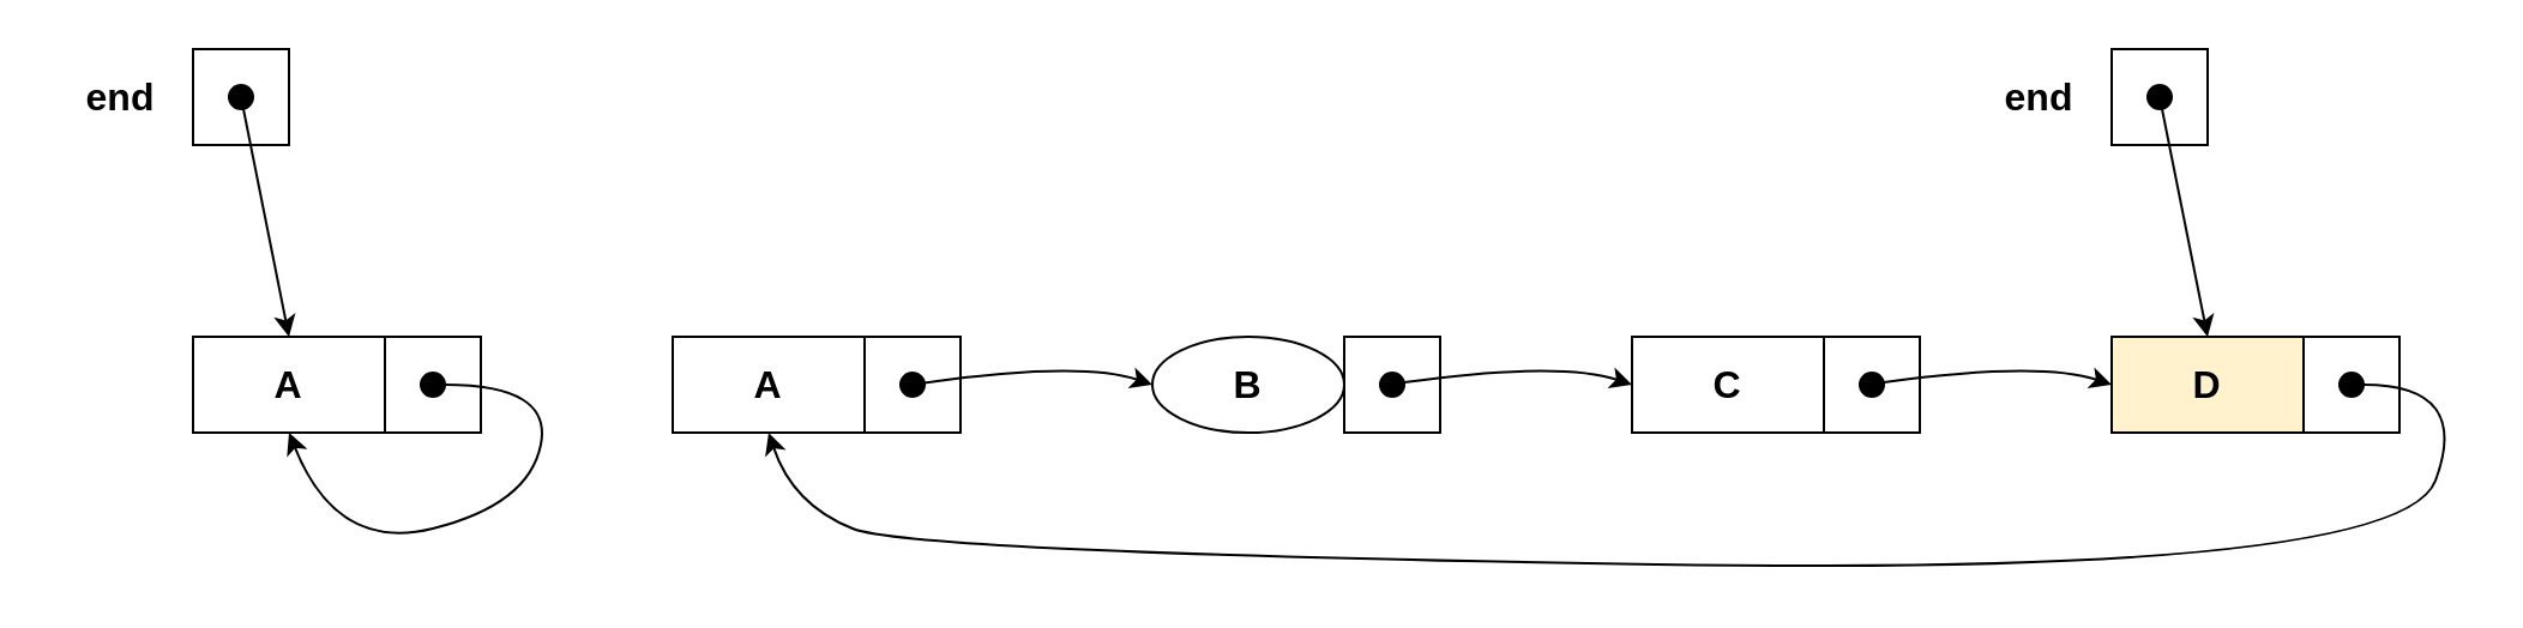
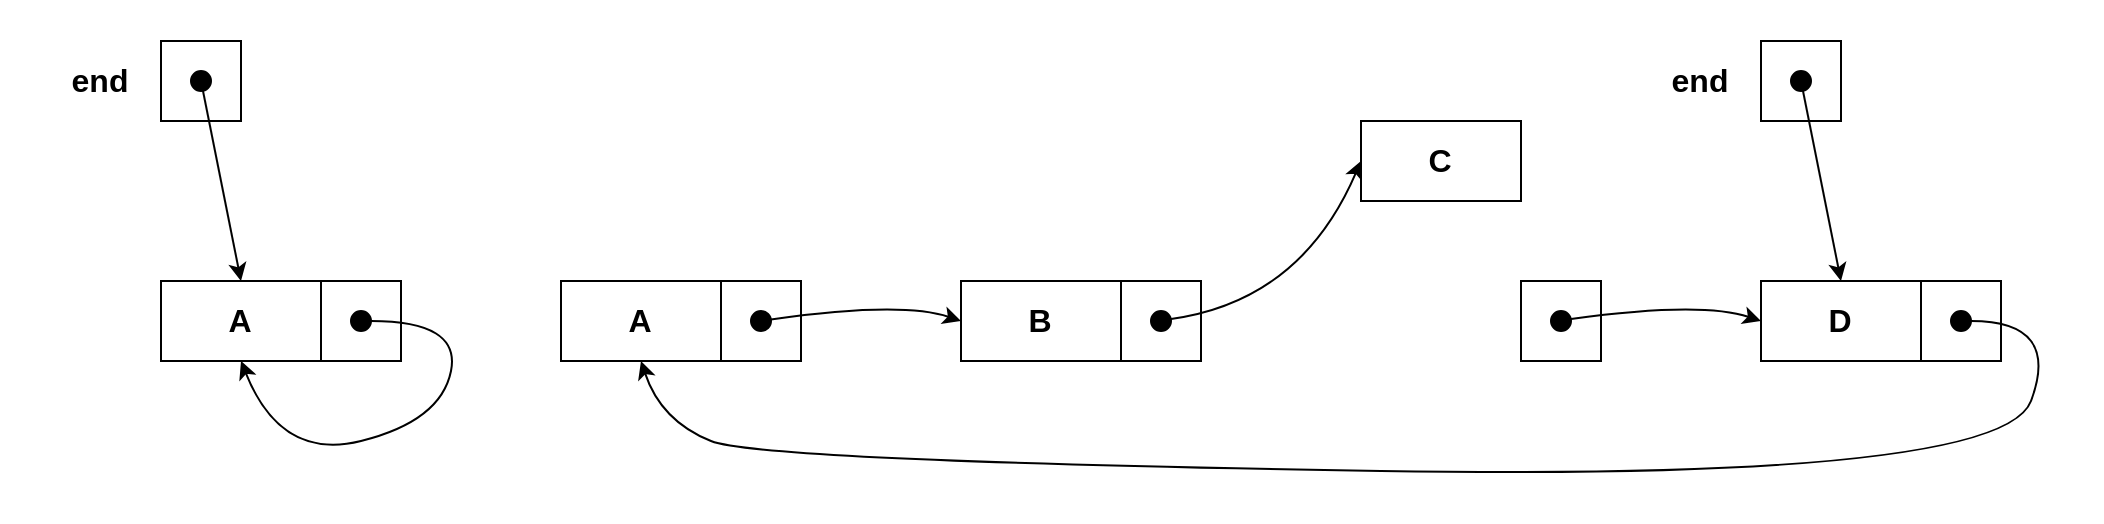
  <mxCell id="0" />
  <mxCell id="1" parent="0" />
  <mxCell id="2" value="" style="rounded=0;whiteSpace=wrap;html=1;fontSize=16;fontStyle=1" vertex="1" parent="1"><mxGeometry x="80" y="20" width="40" height="40" as="geometry" /></mxCell>
  <mxCell id="3" value="" style="ellipse;whiteSpace=wrap;html=1;aspect=fixed;fillColor=#000000;fontSize=16;fontStyle=1" vertex="1" parent="1"><mxGeometry x="95" y="35" width="10" height="10" as="geometry" /></mxCell>
  <mxCell id="4" value="" style="rounded=0;whiteSpace=wrap;html=1;fontSize=16;fontStyle=1" vertex="1" parent="1"><mxGeometry x="160" y="140" width="40" height="40" as="geometry" /></mxCell>
  <mxCell id="5" value="" style="ellipse;whiteSpace=wrap;html=1;aspect=fixed;fillColor=#000000;fontSize=16;fontStyle=1" vertex="1" parent="1"><mxGeometry x="175" y="155" width="10" height="10" as="geometry" /></mxCell>
  <mxCell id="6" value="A" style="rounded=0;whiteSpace=wrap;html=1;fontSize=16;fontStyle=1" vertex="1" parent="1"><mxGeometry x="80" y="140" width="80" height="40" as="geometry" /></mxCell>
  <mxCell id="7" value="" style="curved=1;endArrow=classic;html=1;rounded=0;entryX=0.5;entryY=1;entryDx=0;entryDy=0;fontSize=16;fontStyle=1" edge="1" parent="1" source="5" target="6"><mxGeometry width="50" height="50" relative="1" as="geometry"><mxPoint x="220" y="160" as="sourcePoint" /><mxPoint x="270" y="110" as="targetPoint" /><Array as="points"><mxPoint x="230" y="160" /><mxPoint x="220" y="210" /><mxPoint x="140" y="230" /></Array></mxGeometry></mxCell>
  <mxCell id="8" value="" style="endArrow=classic;html=1;rounded=0;entryX=0.5;entryY=0;entryDx=0;entryDy=0;fontSize=16;fontStyle=1" edge="1" parent="1" source="3" target="6"><mxGeometry width="50" height="50" relative="1" as="geometry"><mxPoint x="130" y="90" as="sourcePoint" /><mxPoint x="180" y="40" as="targetPoint" /></mxGeometry></mxCell>
  <mxCell id="9" value="" style="rounded=0;whiteSpace=wrap;html=1;fontSize=16;fontStyle=1" vertex="1" parent="1"><mxGeometry x="360" y="140" width="40" height="40" as="geometry" /></mxCell>
  <mxCell id="10" value="" style="ellipse;whiteSpace=wrap;html=1;aspect=fixed;fillColor=#000000;fontSize=16;fontStyle=1" vertex="1" parent="1"><mxGeometry x="375" y="155" width="10" height="10" as="geometry" /></mxCell>
  <mxCell id="11" value="A" style="rounded=0;whiteSpace=wrap;html=1;fontSize=16;fontStyle=1" vertex="1" parent="1"><mxGeometry x="280" y="140" width="80" height="40" as="geometry" /></mxCell>
  <mxCell id="12" value="" style="curved=1;endArrow=classic;html=1;rounded=0;entryX=0;entryY=0.5;entryDx=0;entryDy=0;fontSize=16;fontStyle=1" edge="1" parent="1" source="10" target="15"><mxGeometry width="50" height="50" relative="1" as="geometry"><mxPoint x="420" y="160" as="sourcePoint" /><mxPoint x="470" y="110" as="targetPoint" /><Array as="points"><mxPoint x="450" y="150" /></Array></mxGeometry></mxCell>
  <mxCell id="13" value="" style="rounded=0;whiteSpace=wrap;html=1;fontSize=16;fontStyle=1" vertex="1" parent="1"><mxGeometry x="560" y="140" width="40" height="40" as="geometry" /></mxCell>
  <mxCell id="14" value="" style="ellipse;whiteSpace=wrap;html=1;aspect=fixed;fillColor=#000000;fontSize=16;fontStyle=1" vertex="1" parent="1"><mxGeometry x="575" y="155" width="10" height="10" as="geometry" /></mxCell>
- <mxCell id="15" value="B" style="ellipse;whiteSpace=wrap;html=1;fontSize=16;fontStyle=1;" vertex="1" parent="1"><mxGeometry x="480" y="140" width="80" height="40" as="geometry" /></mxCell>
+ <mxCell id="15" value="B" style="rounded=0;whiteSpace=wrap;html=1;fontSize=16;fontStyle=1" vertex="1" parent="1"><mxGeometry x="480" y="140" width="80" height="40" as="geometry" /></mxCell>
  <mxCell id="16" value="" style="curved=1;endArrow=classic;html=1;rounded=0;entryX=0;entryY=0.5;entryDx=0;entryDy=0;fontSize=16;fontStyle=1" edge="1" parent="1" target="19"><mxGeometry width="50" height="50" relative="1" as="geometry"><mxPoint x="585" y="159" as="sourcePoint" /><mxPoint x="670" y="110" as="targetPoint" /><Array as="points"><mxPoint x="650" y="150" /></Array></mxGeometry></mxCell>
  <mxCell id="17" value="" style="rounded=0;whiteSpace=wrap;html=1;fontSize=16;fontStyle=1" vertex="1" parent="1"><mxGeometry x="760" y="140" width="40" height="40" as="geometry" /></mxCell>
  <mxCell id="18" value="" style="ellipse;whiteSpace=wrap;html=1;aspect=fixed;fillColor=#000000;fontSize=16;fontStyle=1" vertex="1" parent="1"><mxGeometry x="775" y="155" width="10" height="10" as="geometry" /></mxCell>
- <mxCell id="19" value="C" style="rounded=0;whiteSpace=wrap;html=1;fontSize=16;fontStyle=1" vertex="1" parent="1"><mxGeometry x="680" y="140" width="80" height="40" as="geometry" /></mxCell>
+ <mxCell id="19" value="C" style="rounded=0;whiteSpace=wrap;html=1;fontSize=16;fontStyle=1" vertex="1" parent="1"><mxGeometry x="680" y="60" width="80" height="40" as="geometry" /></mxCell>
  <mxCell id="20" value="" style="curved=1;endArrow=classic;html=1;rounded=0;entryX=0;entryY=0.5;entryDx=0;entryDy=0;fontSize=16;fontStyle=1" edge="1" parent="1" target="23"><mxGeometry width="50" height="50" relative="1" as="geometry"><mxPoint x="785" y="159" as="sourcePoint" /><mxPoint x="870" y="110" as="targetPoint" /><Array as="points"><mxPoint x="850" y="150" /></Array></mxGeometry></mxCell>
  <mxCell id="21" value="" style="rounded=0;whiteSpace=wrap;html=1;fontSize=16;fontStyle=1" vertex="1" parent="1"><mxGeometry x="960" y="140" width="40" height="40" as="geometry" /></mxCell>
  <mxCell id="22" value="" style="ellipse;whiteSpace=wrap;html=1;aspect=fixed;fillColor=#000000;fontSize=16;fontStyle=1" vertex="1" parent="1"><mxGeometry x="975" y="155" width="10" height="10" as="geometry" /></mxCell>
- <mxCell id="23" value="D" style="rounded=0;whiteSpace=wrap;html=1;fontSize=16;fontStyle=1;fillColor=#fff2cc;" vertex="1" parent="1"><mxGeometry x="880" y="140" width="80" height="40" as="geometry" /></mxCell>
+ <mxCell id="23" value="D" style="rounded=0;whiteSpace=wrap;html=1;fontSize=16;fontStyle=1" vertex="1" parent="1"><mxGeometry x="880" y="140" width="80" height="40" as="geometry" /></mxCell>
  <mxCell id="24" value="end" style="text;html=1;align=center;verticalAlign=middle;whiteSpace=wrap;rounded=0;fontSize=16;fontStyle=1" vertex="1" parent="1"><mxGeometry x="20" y="25" width="60" height="30" as="geometry" /></mxCell>
  <mxCell id="25" value="" style="rounded=0;whiteSpace=wrap;html=1;fontSize=16;fontStyle=1" vertex="1" parent="1"><mxGeometry x="880" y="20" width="40" height="40" as="geometry" /></mxCell>
  <mxCell id="26" value="" style="ellipse;whiteSpace=wrap;html=1;aspect=fixed;fillColor=#000000;fontSize=16;fontStyle=1" vertex="1" parent="1"><mxGeometry x="895" y="35" width="10" height="10" as="geometry" /></mxCell>
  <mxCell id="27" value="" style="endArrow=classic;html=1;rounded=0;entryX=0.5;entryY=0;entryDx=0;entryDy=0;fontSize=16;fontStyle=1" edge="1" parent="1" source="26"><mxGeometry width="50" height="50" relative="1" as="geometry"><mxPoint x="930" y="90" as="sourcePoint" /><mxPoint x="920" y="140" as="targetPoint" /></mxGeometry></mxCell>
  <mxCell id="28" value="end" style="text;html=1;align=center;verticalAlign=middle;whiteSpace=wrap;rounded=0;fontSize=16;fontStyle=1" vertex="1" parent="1"><mxGeometry x="820" y="25" width="60" height="30" as="geometry" /></mxCell>
  <mxCell id="29" value="" style="curved=1;endArrow=classic;html=1;rounded=0;exitX=1;exitY=0.5;exitDx=0;exitDy=0;entryX=0.5;entryY=1;entryDx=0;entryDy=0;fontSize=16;fontStyle=1" edge="1" parent="1" source="22" target="11"><mxGeometry width="50" height="50" relative="1" as="geometry"><mxPoint x="1000" y="164" as="sourcePoint" /><mxPoint x="380" y="210" as="targetPoint" /><Array as="points"><mxPoint x="1030" y="160" /><mxPoint x="1000" y="240" /><mxPoint x="380" y="230" /><mxPoint x="330" y="210" /></Array></mxGeometry></mxCell>
